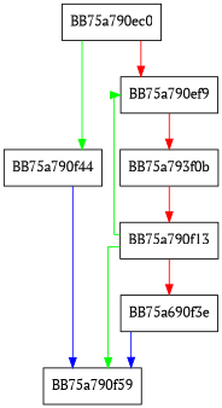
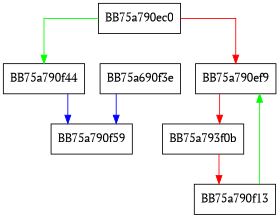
  digraph {
    fontname="PT Serif"
    splines=ortho
    node [fontname="PT Serif" shape=box]
    edge [color=red fontname="PT Serif"]
    BB75a790ec0
    BB75a790f44
    BB75a790ef9
    BB75a790f59
    n5 [label=BB75a793f0b]
    BB75a790f13
    n7 [label=BB75a690f3e]
    BB75a790ec0 -> BB75a790f44 [color=green]
    BB75a790ec0 -> BB75a790ef9
    BB75a790f44 -> BB75a790f59 [color=blue]
    BB75a790ef9 -> n5
    n5 -> BB75a790f13
    BB75a790f13 -> BB75a790ef9 [color=green]
-   BB75a790f13 -> BB75a790f59 [color=green]
-   BB75a790f13 -> n7
    n7 -> BB75a790f59 [color=blue]
  }
